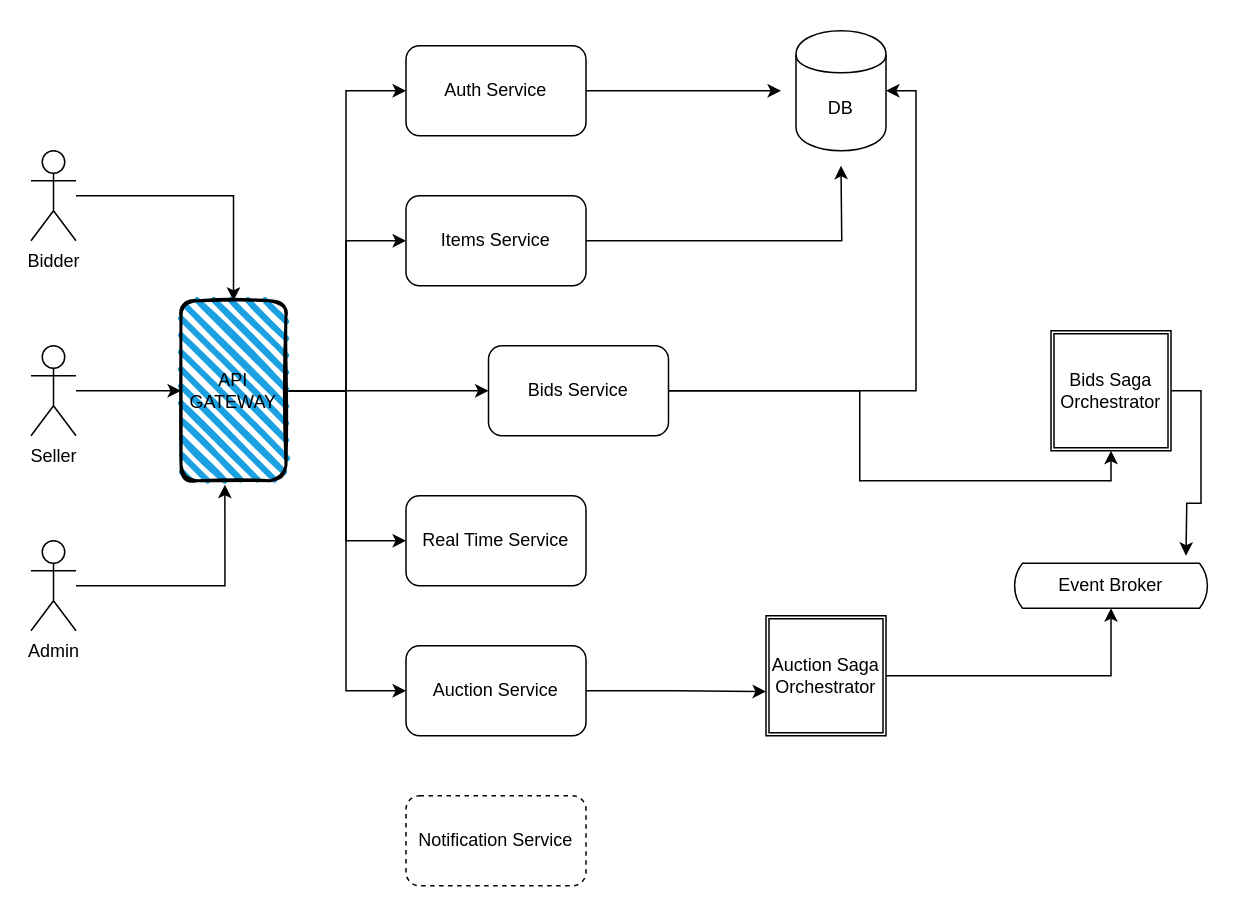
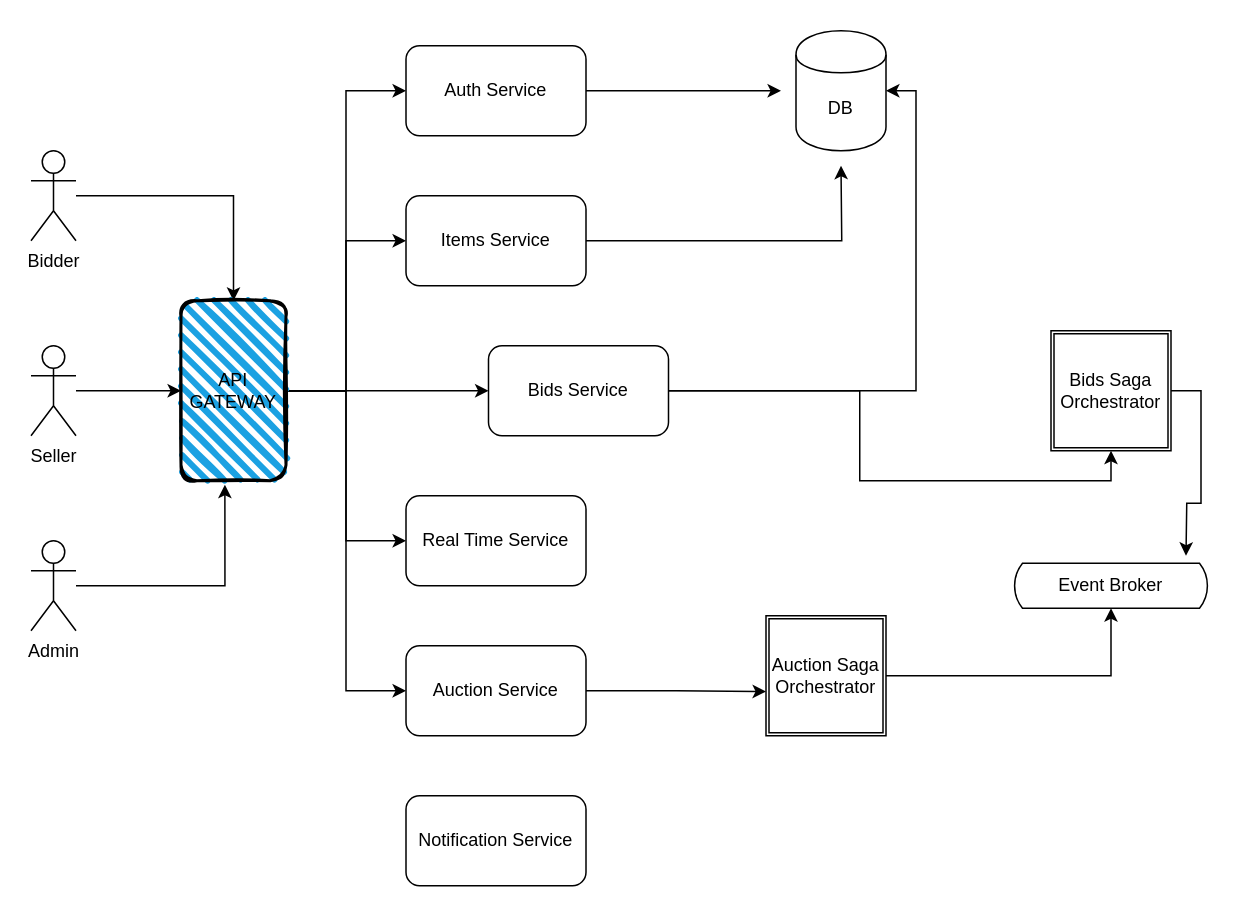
  <mxCell id="0" />
  <mxCell id="1" parent="0" />
  <mxCell id="2" style="edgeStyle=orthogonalEdgeStyle;rounded=0;orthogonalLoop=1;jettySize=auto;html=1;entryX=0.5;entryY=0;entryDx=0;entryDy=0;" edge="1" parent="1" source="3" target="23"><mxGeometry relative="1" as="geometry" /></mxCell>
  <mxCell id="3" value="Bidder" style="shape=umlActor;verticalLabelPosition=bottom;verticalAlign=top;html=1;outlineConnect=0;" vertex="1" parent="1"><mxGeometry x="20" y="100" width="30" height="60" as="geometry" /></mxCell>
  <mxCell id="4" style="edgeStyle=orthogonalEdgeStyle;rounded=0;orthogonalLoop=1;jettySize=auto;html=1;entryX=0;entryY=0.5;entryDx=0;entryDy=0;" edge="1" parent="1" source="5" target="23"><mxGeometry relative="1" as="geometry" /></mxCell>
  <mxCell id="5" value="Seller" style="shape=umlActor;verticalLabelPosition=bottom;verticalAlign=top;html=1;outlineConnect=0;" vertex="1" parent="1"><mxGeometry x="20" y="230" width="30" height="60" as="geometry" /></mxCell>
  <mxCell id="6" value="Admin" style="shape=umlActor;verticalLabelPosition=bottom;verticalAlign=top;html=1;outlineConnect=0;" vertex="1" parent="1"><mxGeometry x="20" y="360" width="30" height="60" as="geometry" /></mxCell>
  <mxCell id="7" style="edgeStyle=orthogonalEdgeStyle;rounded=0;orthogonalLoop=1;jettySize=auto;html=1;entryX=0;entryY=0.5;entryDx=0;entryDy=0;" edge="1" parent="1" source="8"><mxGeometry relative="1" as="geometry"><mxPoint x="520" y="60" as="targetPoint" /></mxGeometry></mxCell>
  <mxCell id="8" value="Auth Service" style="rounded=1;whiteSpace=wrap;html=1;" vertex="1" parent="1"><mxGeometry x="270" y="30" width="120" height="60" as="geometry" /></mxCell>
  <mxCell id="9" style="edgeStyle=orthogonalEdgeStyle;rounded=0;orthogonalLoop=1;jettySize=auto;html=1;" edge="1" parent="1" source="10"><mxGeometry relative="1" as="geometry"><mxPoint x="560" y="110" as="targetPoint" /></mxGeometry></mxCell>
  <mxCell id="10" value="Items Service" style="rounded=1;whiteSpace=wrap;html=1;" vertex="1" parent="1"><mxGeometry x="270" y="130" width="120" height="60" as="geometry" /></mxCell>
  <mxCell id="11" style="edgeStyle=orthogonalEdgeStyle;rounded=0;orthogonalLoop=1;jettySize=auto;html=1;entryX=1;entryY=0.5;entryDx=0;entryDy=0;" edge="1" parent="1" source="13" target="17"><mxGeometry relative="1" as="geometry" /></mxCell>
  <mxCell id="12" style="edgeStyle=orthogonalEdgeStyle;rounded=0;orthogonalLoop=1;jettySize=auto;html=1;entryX=0.5;entryY=1;entryDx=0;entryDy=0;" edge="1" parent="1" source="13" target="29"><mxGeometry relative="1" as="geometry" /></mxCell>
  <mxCell id="13" value="Bids Service" style="rounded=1;whiteSpace=wrap;html=1;" vertex="1" parent="1"><mxGeometry x="325" y="230" width="120" height="60" as="geometry" /></mxCell>
  <mxCell id="14" value="Real Time Service" style="rounded=1;whiteSpace=wrap;html=1;" vertex="1" parent="1"><mxGeometry x="270" y="330" width="120" height="60" as="geometry" /></mxCell>
  <mxCell id="15" value="Auction Service" style="rounded=1;whiteSpace=wrap;html=1;" vertex="1" parent="1"><mxGeometry x="270" y="430" width="120" height="60" as="geometry" /></mxCell>
- <mxCell id="16" value="Notification Service" style="rounded=1;whiteSpace=wrap;html=1;dashed=1;" vertex="1" parent="1"><mxGeometry x="270" y="530" width="120" height="60" as="geometry" /></mxCell>
+ <mxCell id="16" value="Notification Service" style="rounded=1;whiteSpace=wrap;html=1;" vertex="1" parent="1"><mxGeometry x="270" y="530" width="120" height="60" as="geometry" /></mxCell>
  <mxCell id="17" value="DB" style="shape=cylinder;whiteSpace=wrap;html=1;boundedLbl=1;backgroundOutline=1;" vertex="1" parent="1"><mxGeometry x="530" width="60" height="80" as="geometry" y="20" /></mxCell>
  <mxCell id="18" style="edgeStyle=orthogonalEdgeStyle;rounded=0;orthogonalLoop=1;jettySize=auto;html=1;entryX=0;entryY=0.5;entryDx=0;entryDy=0;" edge="1" parent="1" source="23" target="13"><mxGeometry relative="1" as="geometry" /></mxCell>
  <mxCell id="19" style="edgeStyle=orthogonalEdgeStyle;rounded=0;orthogonalLoop=1;jettySize=auto;html=1;exitX=1;exitY=0.5;exitDx=0;exitDy=0;entryX=0;entryY=0.5;entryDx=0;entryDy=0;" edge="1" parent="1" source="23" target="10"><mxGeometry relative="1" as="geometry" /></mxCell>
  <mxCell id="20" style="edgeStyle=orthogonalEdgeStyle;rounded=0;orthogonalLoop=1;jettySize=auto;html=1;exitX=1;exitY=0.5;exitDx=0;exitDy=0;entryX=0;entryY=0.5;entryDx=0;entryDy=0;" edge="1" parent="1" source="23" target="8"><mxGeometry relative="1" as="geometry" /></mxCell>
  <mxCell id="21" style="edgeStyle=orthogonalEdgeStyle;rounded=0;orthogonalLoop=1;jettySize=auto;html=1;exitX=1;exitY=0.5;exitDx=0;exitDy=0;entryX=0;entryY=0.5;entryDx=0;entryDy=0;" edge="1" parent="1" source="23" target="14"><mxGeometry relative="1" as="geometry" /></mxCell>
  <mxCell id="22" style="edgeStyle=orthogonalEdgeStyle;rounded=0;orthogonalLoop=1;jettySize=auto;html=1;entryX=0;entryY=0.5;entryDx=0;entryDy=0;" edge="1" parent="1" source="23" target="15"><mxGeometry relative="1" as="geometry" /></mxCell>
  <mxCell id="23" value="API GATEWAY" style="rounded=1;whiteSpace=wrap;html=1;strokeWidth=2;fillWeight=4;hachureGap=8;hachureAngle=45;fillColor=#1ba1e2;sketch=1;" vertex="1" parent="1"><mxGeometry x="120" y="200" width="70" height="120" as="geometry" /></mxCell>
  <mxCell id="24" style="edgeStyle=orthogonalEdgeStyle;rounded=0;orthogonalLoop=1;jettySize=auto;html=1;entryX=0.418;entryY=1.022;entryDx=0;entryDy=0;entryPerimeter=0;" edge="1" parent="1" source="6" target="23"><mxGeometry relative="1" as="geometry" /></mxCell>
  <mxCell id="25" style="edgeStyle=orthogonalEdgeStyle;rounded=0;orthogonalLoop=1;jettySize=auto;html=1;" edge="1" parent="1" source="26" target="30"><mxGeometry relative="1" as="geometry" /></mxCell>
  <mxCell id="26" value="Auction Saga Orchestrator" style="shape=ext;double=1;whiteSpace=wrap;html=1;aspect=fixed;" vertex="1" parent="1"><mxGeometry x="510" y="410" width="80" height="80" as="geometry" /></mxCell>
  <mxCell id="27" style="edgeStyle=orthogonalEdgeStyle;rounded=0;orthogonalLoop=1;jettySize=auto;html=1;entryX=0;entryY=0.632;entryDx=0;entryDy=0;entryPerimeter=0;" edge="1" parent="1" source="15" target="26"><mxGeometry relative="1" as="geometry" /></mxCell>
  <mxCell id="28" style="edgeStyle=orthogonalEdgeStyle;rounded=0;orthogonalLoop=1;jettySize=auto;html=1;" edge="1" parent="1" source="29"><mxGeometry relative="1" as="geometry"><mxPoint x="790" y="370" as="targetPoint" /></mxGeometry></mxCell>
  <mxCell id="29" value="Bids Saga Orchestrator" style="shape=ext;double=1;whiteSpace=wrap;html=1;aspect=fixed;" vertex="1" parent="1"><mxGeometry x="700" y="220" width="80" height="80" as="geometry" /></mxCell>
  <mxCell id="30" value="Event Broker" style="html=1;dashed=0;whiteSpace=wrap;shape=mxgraph.dfd.loop" vertex="1" parent="1"><mxGeometry x="675" y="375" width="130" height="30" as="geometry" /></mxCell>
